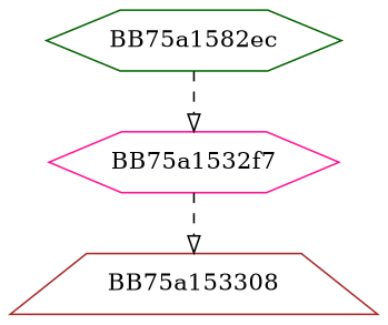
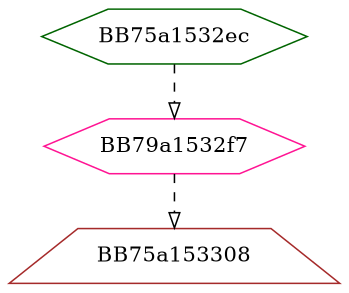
  digraph {
    splines=ortho
    node [shape=hexagon]
    edge [arrowhead=onormal color=black style=dashed]
-   BB75a1532ec [color=darkgreen label=BB75a1582ec]
-   BB75a1532f7 [color=deeppink]
+   BB75a1532ec [color=darkgreen]
+   BB75a1532f7 [color=deeppink label=BB79a1532f7]
    BB75a153308 [color=brown shape=trapezium]
    BB75a1532ec -> BB75a1532f7
    BB75a1532f7 -> BB75a153308
  }
